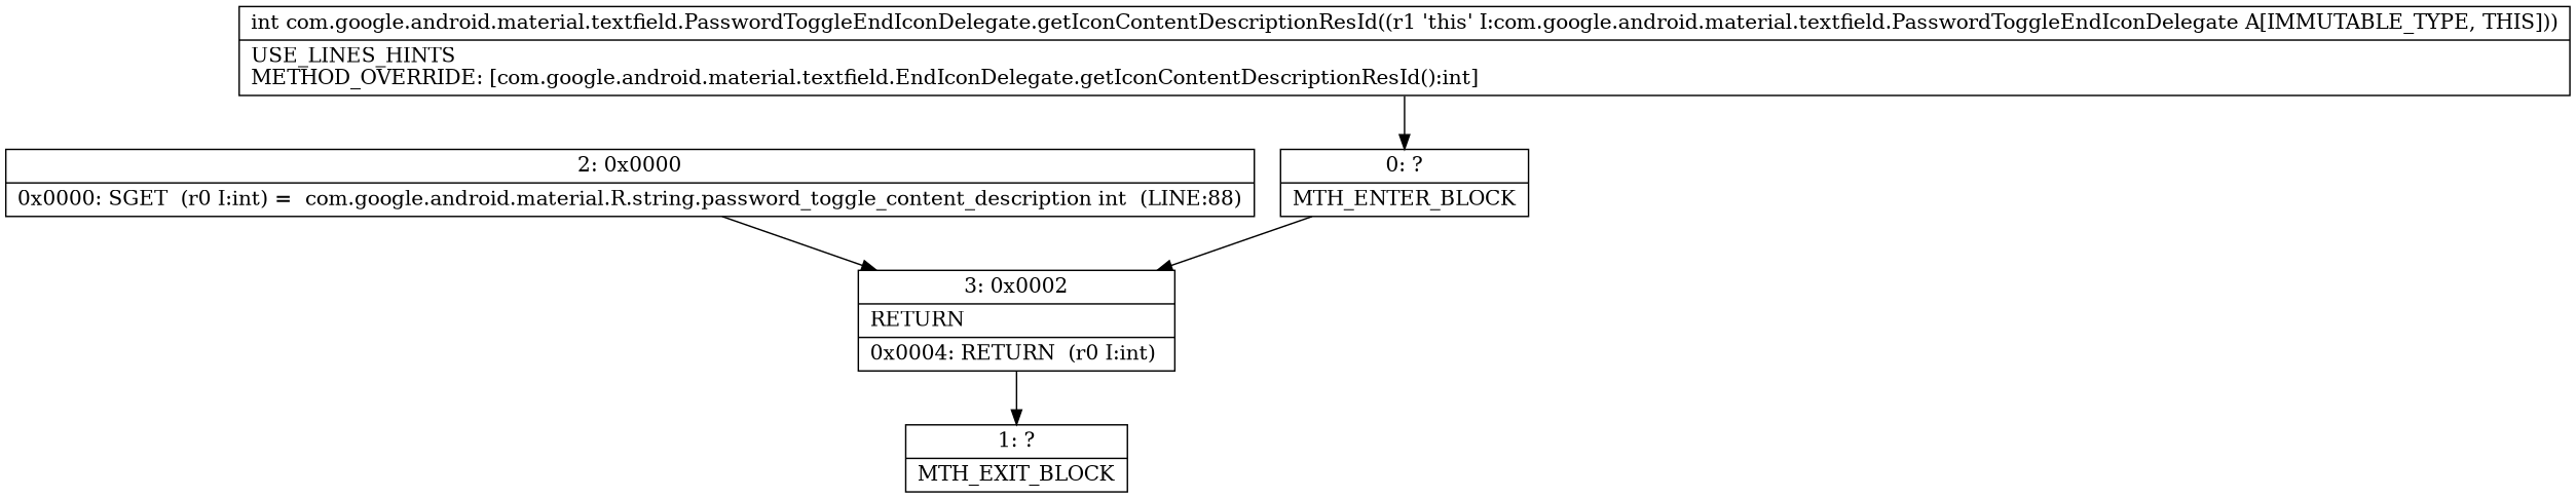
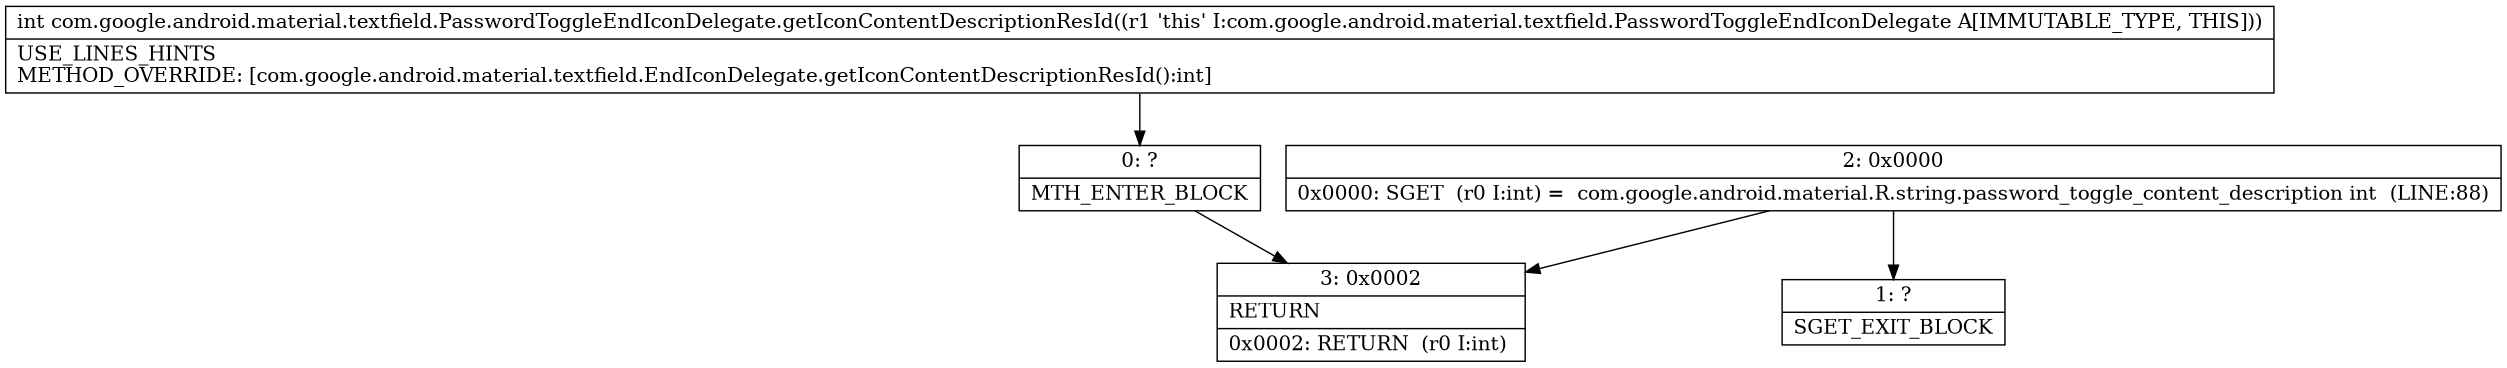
  digraph {
    node [shape=record]
    n1 [label="{0\:\ ?|MTH_ENTER_BLOCK\l}"]
-   n2 [label="{3\:\ 0x0002|RETURN\l|0x0004: RETURN  (r0 I:int) \l}"]
+   n2 [label="{3\:\ 0x0002|RETURN\l|0x0002: RETURN  (r0 I:int) \l}"]
    n3 [label="{2\:\ 0x0000|0x0000: SGET  (r0 I:int) =  com.google.android.material.R.string.password_toggle_content_description int  (LINE:88)\l}"]
-   n4 [label="{1\:\ ?|MTH_EXIT_BLOCK\l}"]
+   n4 [label="{1\:\ ?|SGET_EXIT_BLOCK\l}"]
    n5 [label="{int com.google.android.material.textfield.PasswordToggleEndIconDelegate.getIconContentDescriptionResId((r1 'this' I:com.google.android.material.textfield.PasswordToggleEndIconDelegate A[IMMUTABLE_TYPE, THIS]))  | USE_LINES_HINTS\lMETHOD_OVERRIDE: [com.google.android.material.textfield.EndIconDelegate.getIconContentDescriptionResId():int]\l}"]
    n1 -> n2
-   n2 -> n4
+   n3 -> n4
    n3 -> n2
    n5 -> n1
  }
